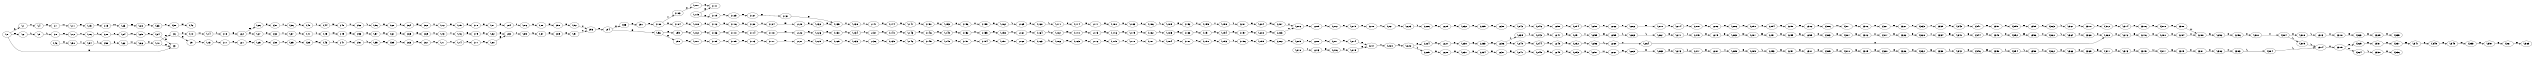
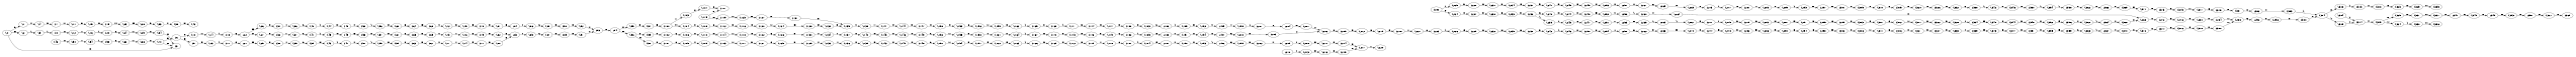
  strict digraph {
    rankdir=LR
    S0
    S1
    S2
    S3
    S4
    S5
    S7
    S8
    S6
    S9
    S10
    S11
    S12
    S13
    S14
    S15
    S16
    S17
    S18
    S19
    S20
    S21
    S22
    S23
    S24
    S25
    S26
    S27
    S28
    S29
    S30
    S31
    S32
    S33
    S34
    S35
    S36
    S37
    S38
    S39
    S40
    S41
    S42
    S43
    S44
    S45
    S47
    S48
    S49
    S46
    S50
    S51
    S52
    S53
    S54
    S55
    S56
    S57
    S58
    S59
    S60
    S61
    S62
    S63
    S64
    S65
    S66
    S67
    S68
    S69
    S70
    S71
    S72
    S73
    S74
    S75
    S76
    S77
    S78
    S79
    S80
    S81
    S82
    S83
    S84
    S85
    S86
    S87
    S88
    S89
    S90
    S91
    S92
    S93
    S94
    S95
    S96
    S97
    S98
    S99
    S100
    S101
    S102
    S103
    S104
    S105
    S106
    S107
    S108
    S109
    S110
    S111
    S112
    S113
    S114
    S116
    S117
    S118
    S115
    S119
    S120
    S121
    S122
    S123
    S124
    S125
    S126
    S127
    S128
    S129
    S130
    S131
    S132
    S133
    S134
    S135
    S136
    S137
    S138
    S139
    S140
    S141
    S142
    S143
    S144
    S145
    S146
    S147
    S148
    S149
    S150
    S151
    S152
    S153
    S154
    S155
    S156
    S157
    S158
    S159
    S160
    S161
    S162
    S163
    S164
    S165
    S166
    S167
    S168
    S169
    S170
    S171
    S172
    S173
    S174
    S175
    S176
    S177
    S178
    S179
    S180
    S181
    S182
    S183
    S184
    S185
    S186
    S187
    S188
    S189
    S190
    S191
    S192
    S193
    S194
    S195
    S196
    S197
    S198
    S199
    S200
    S201
    S202
    S203
    S204
    S205
    S206
    S207
    S208
    S209
    S211
    S212
    S210
    S213
    S214
    S215
    S216
    S217
    S218
    S219
    S220
    S221
    S222
    S223
    S224
    S225
    S226
    S227
    S228
    S229
    S230
    S231
    S232
    S233
    S234
    S235
    S236
    S237
    S238
    S239
    S240
    S241
    S242
    S243
    S244
    S245
    S246
    S247
    S248
    S249
    S250
    S251
    S252
    S253
    S254
    S255
    S256
    S257
    S258
    S259
    S260
    S261
    S262
    S263
    S264
    S265
    S266
    S267
    S268
    S269
    S270
    S271
    S272
    S273
    S274
    S275
    S276
    S277
    S278
    S279
    S280
    S281
    S282
    S283
    S284
    S285
    S286
    S287
    S288
    S289
    S290
    S291
    S292
    S293
    S294
    S295
    S296
    S297
    S298
    S299
    S300
    S301
    S302
    S303
    S304
    S305
    S306
    S307
    S308
    S309
    S310
    S311
    S312
    S313
    S314
    S315
    S316
    S317
    S318
    S319
    S320
    S321
    S322
    S323
    S324
    S325
    S326
    S327
    S328
    S329
    S330
    S331
    S332
    S333
    S334
    S335
    S336
    S337
    S338
    S339
    S340
    S341
    S342
    S343
    S344
    S345
    S346
    S347
    S348
    S349
    S350
    S351
    S352
    S353
    S354
    S355
    S356
    S357
    S358
    S359
    S360
    S361
    S362
    S363
    S364
    S365
    S366
    S367
    S368
    S369
    S370
    S371
    S372
    S373
    S374
    S375
    S376
    S377
    S378
    S379
    S380
    S381
    S382
    S383
    S384
    S0 -> S1 [label=C]
    S0 -> S2 [label=F]
    S0 -> S3 [label=K]
    S1 -> S4 [label=Y]
    S2 -> S5 [label=S]
    S4 -> S7 [label=K]
    S5 -> S8 [label=S]
    S7 -> S11 [label=W]
    S8 -> S12 [label=T]
    S6 -> S9 [label=F]
    S6 -> S10 [label=L]
    S9 -> S13 [label=F]
    S10 -> S14 [label=W]
    S11 -> S15 [label=Q]
    S12 -> S16 [label=V]
    S13 -> S17 [label=S]
    S14 -> S18 [label=S]
    S15 -> S19 [label=K]
    S16 -> S20 [label=S]
    S17 -> S21 [label=G]
    S18 -> S22 [label=G]
    S19 -> S23 [label=M]
    S20 -> S24 [label=C]
    S21 -> S25 [label=E]
    S22 -> S26 [label=E]
    S22 -> S27 [label=D]
    S23 -> S28 [label=E]
    S24 -> S29 [label=W]
    S25 -> S30 [label=T]
    S26 -> S31 [label=T]
    S27 -> S32 [label=T]
    S28 -> S33 [label=D]
    S29 -> S34 [label=L]
    S30 -> S35 [label=I]
    S31 -> S36 [label=I]
    S32 -> S37 [label=V]
    S33 -> S38 [label=Y]
    S34 -> S3 [label=K]
    S35 -> S39 [label=C]
    S36 -> S40 [label=C]
    S37 -> S41 [label=C]
    S38 -> S42 [label=N]
    S39 -> S43 [label=N]
    S40 -> S44 [label=S]
    S41 -> S45 [label=S]
    S43 -> S47 [label=S]
    S44 -> S48 [label=N]
    S45 -> S49 [label=K]
    S47 -> S51 [label=Y]
    S48 -> S52 [label=Y]
    S49 -> S53 [label=H]
    S46 -> S50 [label=T]
    S50 -> S54 [label=V]
    S51 -> S55 [label=S]
    S52 -> S56 [label=S]
    S53 -> S57 [label=A]
    S54 -> S58 [label=S]
    S55 -> S59 [label=K]
    S56 -> S60 [label=K]
    S57 -> S61 [label=K]
    S58 -> S62 [label=C]
    S59 -> S63 [label=G]
    S60 -> S64 [label=G]
    S61 -> S65 [label=G]
    S62 -> S66 [label=W]
    S63 -> S67 [label=R]
    S64 -> S68 [label=H]
    S65 -> S69 [label=R]
    S66 -> S70 [label=L]
    S67 -> S71 [label=Y]
    S68 -> S72 [label=Y]
    S69 -> S73 [label=Y]
    S70 -> S3 [label=K]
    S70 -> S6 [label=G]
    S71 -> S74 [label=I]
    S72 -> S75 [label=N]
    S73 -> S76 [label=I]
    S74 -> S77 [label=F]
    S75 -> S78 [label=F]
    S76 -> S79 [label=F]
    S77 -> S80 [label=P]
    S78 -> S81 [label=P]
    S79 -> S82 [label=P]
    S80 -> S83 [label=F]
    S81 -> S84 [label=F]
    S82 -> S83 [label=F]
    S83 -> S85 [label=I]
    S84 -> S86 [label=I]
    S85 -> S87 [label=C]
    S86 -> S88 [label=C]
    S87 -> S89 [label=R]
    S88 -> S90 [label=R]
    S89 -> S91 [label=P]
    S90 -> S92 [label=P]
    S91 -> S93 [label=Y]
    S92 -> S93 [label=Y]
    S93 -> S94 [label=D]
    S94 -> S95 [label=T]
    S94 -> S96 [label=E]
    S95 -> S97 [label=D]
    S96 -> S98 [label=K]
    S96 -> S99 [label=P]
    S97 -> S100 [label=E]
    S98 -> S101 [label=T]
    S99 -> S102 [label=L]
    S100 -> S103 [label=V]
    S100 -> S104 [label=M]
    S101 -> S105 [label=C]
    S102 -> S106 [label=C]
    S103 -> S107 [label=L]
    S104 -> S108 [label=L]
    S105 -> S109 [label=Y]
    S106 -> S110 [label=T]
    S107 -> S111 [label=C]
    S108 -> S112 [label=C]
    S109 -> S113 [label=K]
    S110 -> S114 [label=K]
    S112 -> S116 [label=P]
    S113 -> S117 [label=W]
    S114 -> S118 [label=W]
    S116 -> S120 [label=K]
    S117 -> S121 [label=N]
    S118 -> S122 [label=K]
    S115 -> S111 [label=P]
    S115 -> S119 [label=K]
    S119 -> S123 [label=W]
    S120 -> S124 [label=W]
    S121 -> S125 [label=G]
    S122 -> S126 [label=G]
    S123 -> S127 [label=H]
    S124 -> S128 [label=H]
    S125 -> S129 [label=D]
    S126 -> S130 [label=D]
    S127 -> S131 [label=R]
    S128 -> S132 [label=R]
    S129 -> S133 [label=Y]
    S130 -> S134 [label=Y]
    S131 -> S135 [label=D]
    S132 -> S135 [label=D]
    S133 -> S136 [label=V]
    S134 -> S137 [label=I]
    S135 -> S138 [label=Y]
    S136 -> S139 [label=A]
    S137 -> S140 [label=A]
    S138 -> S141 [label=V]
    S139 -> S142 [label=R]
    S140 -> S143 [label=K]
    S141 -> S144 [label=A]
    S142 -> S145 [label=T]
    S143 -> S146 [label=T]
    S144 -> S147 [label=K]
    S145 -> S148 [label=A]
    S146 -> S149 [label=A]
    S147 -> S150 [label=T]
    S148 -> S151 [label=C]
    S149 -> S152 [label=C]
    S150 -> S153 [label=A]
    S151 -> S154 [label=W]
    S152 -> S155 [label=W]
    S153 -> S156 [label=C]
    S154 -> S157 [label=P]
    S155 -> S158 [label=P]
    S156 -> S159 [label=W]
    S157 -> S160 [label=F]
    S158 -> S161 [label=Y]
    S159 -> S162 [label=P]
    S160 -> S163 [label=F]
    S161 -> S164 [label=L]
    S162 -> S165 [label=S]
    S163 -> S166 [label=S]
    S164 -> S167 [label=S]
    S165 -> S168 [label=L]
    S166 -> S169 [label=N]
    S167 -> S170 [label=N]
    S168 -> S171 [label=S]
    S169 -> S172 [label=A]
    S170 -> S173 [label=T]
    S171 -> S174 [label=G]
    S172 -> S175 [label=K]
    S173 -> S176 [label=K]
    S174 -> S177 [label=K]
    S175 -> S178 [label=I]
    S176 -> S179 [label=T]
    S177 -> S180 [label=K]
    S178 -> S181 [label=C]
    S179 -> S182 [label=C]
    S180 -> S183 [label=T]
    S181 -> S184 [label=S]
    S182 -> S185 [label=S]
    S183 -> S186 [label=C]
    S184 -> S187 [label=F]
    S185 -> S188 [label=F]
    S186 -> S189 [label=S]
    S187 -> S190 [label=Y]
    S188 -> S191 [label=Y]
    S189 -> S192 [label=F]
    S190 -> S193 [label=T]
    S191 -> S194 [label=T]
    S192 -> S195 [label=Y]
    S193 -> S196 [label=S]
    S194 -> S197 [label=T]
    S195 -> S198 [label=V]
    S196 -> S199 [label=G]
    S197 -> S200 [label=G]
    S198 -> S201 [label=S]
    S199 -> S202 [label=K]
    S200 -> S203 [label=K]
    S201 -> S204 [label=G]
    S202 -> S205 [label=Y]
    S203 -> S206 [label=Y]
    S204 -> S207 [label=K]
    S205 -> S208 [label=I]
    S206 -> S209 [label=T]
    S207 -> S206 [label=Y]
    S208 -> S211 [label=F]
    S209 -> S212 [label=F]
    S211 -> S214 [label=P]
    S212 -> S215 [label=P]
    S210 -> S213 [label=I]
    S213 -> S216 [label=F]
    S214 -> S217 [label=F]
    S215 -> S218 [label=F]
    S216 -> S219 [label=P]
    S217 -> S220 [label=V]
    S218 -> S221 [label=V]
    S219 -> S217 [label=F]
-   S220 -> S222 [label=C]
    S221 -> S223 [label=C]
    S222 -> S224 [label=P]
    S222 -> S225 [label=S]
    S223 -> S226 [label=S]
    S224 -> S227 [label=A]
    S225 -> S228 [label=D]
    S226 -> S229 [label=E]
    S227 -> S230 [label=Q]
    S228 -> S231 [label=K]
    S229 -> S232 [label=K]
    S230 -> S233 [label=G]
    S231 -> S234 [label=D]
    S232 -> S235 [label=K]
    S233 -> S236 [label=D]
    S234 -> S237 [label=R]
    S235 -> S238 [label=Q]
    S236 -> S239 [label=S]
    S236 -> S240 [label=G]
    S237 -> S241 [label=E]
    S238 -> S242 [label=R]
    S239 -> S243 [label=S]
    S240 -> S244 [label=N]
    S241 -> S245 [label=R]
    S242 -> S246 [label=S]
    S243 -> S247 [label=C]
    S244 -> S248 [label=T]
    S245 -> S249 [label=R]
    S246 -> S250 [label=L]
    S247 -> S251 [label=F]
    S248 -> S252 [label=E]
    S249 -> S253 [label=A]
    S250 -> S254 [label=T]
    S251 -> S255 [label=V]
    S252 -> S256 [label=Y]
    S253 -> S257 [label=L]
    S254 -> S258 [label=I]
    S255 -> S259 [label=F]
    S256 -> S260 [label=S]
    S257 -> S261 [label=W]
    S258 -> S262 [label=R]
    S259 -> S263 [label=S]
    S260 -> S264 [label=Y]
    S261 -> S265 [label=N]
    S262 -> S266 [label=P]
    S263 -> S267 [label=S]
    S264 -> S268 [label=L]
    S265 -> S269 [label=K]
    S266 -> S270 [label=H]
    S267 -> S271 [label=P]
    S268 -> S272 [label=L]
    S269 -> S273 [label=T]
    S270 -> S274 [label=T]
    S271 -> S275 [label=I]
    S272 -> S276 [label=F]
    S273 -> S277 [label=S]
    S274 -> S278 [label=F]
    S275 -> S279 [label=D]
    S276 -> S280 [label=T]
    S277 -> S281 [label=R]
    S278 -> S282 [label=D]
    S279 -> S283 [label=Q]
    S280 -> S284 [label=T]
    S281 -> S285 [label=V]
    S282 -> S286 [label=E]
    S283 -> S287 [label=N]
    S284 -> S288 [label=W]
    S285 -> S289 [label=Q]
    S286 -> S290 [label=R]
    S287 -> S291 [label=H]
    S288 -> S292 [label=G]
    S289 -> S293 [label=S]
    S290 -> S294 [label=G]
    S291 -> S295 [label=K]
    S292 -> S296 [label=L]
    S293 -> S297 [label=N]
    S294 -> S298 [label=G]
    S295 -> S299 [label=G]
    S296 -> S300 [label=L]
    S297 -> S301 [label=N]
    S298 -> S302 [label=E]
    S299 -> S303 [label=L]
    S300 -> S304 [label=Y]
    S301 -> S305 [label=L]
    S302 -> S306 [label=L]
    S303 -> S307 [label=P]
    S304 -> S308 [label=T]
    S304 -> S309 [label=S]
    S305 -> S310 [label=L]
    S306 -> S311 [label=W]
    S307 -> S312 [label=G]
    S308 -> S313 [label=S]
    S309 -> S314 [label=S]
    S310 -> S315 [label=G]
    S311 -> S316 [label=G]
    S312 -> S317 [label=W]
    S313 -> S318 [label=W]
    S314 -> S319 [label=W]
    S315 -> S320 [label=P]
    S316 -> S321 [label=L]
    S317 -> S322 [label=N]
    S318 -> S323 [label=R]
    S319 -> S324 [label=W]
    S319 -> S325 [label=R]
    S320 -> S326 [label=P]
    S321 -> S327 [label=N]
    S322 -> S328 [label=P]
    S323 -> S329 [label=N]
    S324 -> S330 [label=S]
    S325 -> S331 [label=N]
    S326 -> S332 [label=A]
    S327 -> S333 [label=P]
    S328 -> S334 [label=I]
    S329 -> S335 [label=M]
    S330 -> S336 [label=M]
    S331 -> S337 [label=M]
    S332 -> S338 [label=G]
    S333 -> S339 [label=I]
    S334 -> S340 [label=E]
    S337 -> S341 [label=E]
    S338 -> S342 [label=S]
    S339 -> S343 [label=E]
    S340 -> S344 [label=G]
    S341 -> S345 [label=G]
    S342 -> S346 [label=T]
    S343 -> S347 [label=G]
    S344 -> S348 [label=N]
    S345 -> S349 [label=P]
    S346 -> S350 [label=E]
    S347 -> S351 [label=N]
    S348 -> S352 [label=T]
    S349 -> S353 [label=K]
    S350 -> S354 [label=S]
    S351 -> S355 [label=A]
    S352 -> S356 [label=E]
    S353 -> S357 [label=K]
    S354 -> S358 [label=S]
    S355 -> S359 [label=E]
    S356 -> S360 [label=Y]
    S357 -> S361 [label=E]
    S358 -> S362 [label=Y]
    S359 -> S363 [label=C]
    S360 -> S364 [label=S]
    S361 -> S365 [label=R]
    S362 -> S366 [label=L]
    S363 -> S367 [label=S]
    S364 -> S368 [label=Y]
    S366 -> S369 [label=L]
    S367 -> S370 [label=Y]
    S368 -> S268 [label=L]
    S369 -> S371 [label=F]
    S370 -> S372 [label=L]
    S371 -> S373 [label=A]
    S372 -> S374 [label=L]
    S373 -> S375 [label=T]
    S374 -> S376 [label=F]
    S375 -> S377 [label=W]
    S376 -> S378 [label=T]
    S377 -> S379 [label=G]
    S378 -> S380 [label=T]
    S379 -> S381 [label=L]
    S380 -> S288 [label=W]
    S381 -> S382 [label=L]
    S382 -> S383 [label=Y]
-   S383 -> S384 [label=S]
+   S383 -> S304 [label=S]
    S384 -> S314 [label=S]
  }
